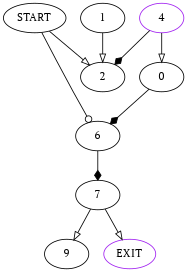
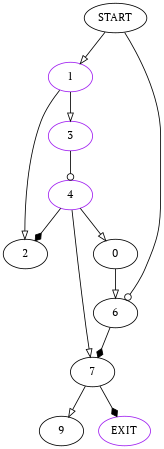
  digraph {
    fontname="PT Serif"
    node [color=black fontname="PT Serif"]
    edge [arrowhead=onormal fontname="PT Serif"]
    n1 [label=START]
-   1
+   1 [color=purple]
    6
    2
+   3 [color=purple]
    7
    4 [color=purple]
    n8 [label=0]
    9
    n10 [color=purple label=EXIT]
-   n1 -> 2
+   n1 -> 1
    n1 -> 6 [arrowhead=odot]
    1 -> 2
+   1 -> 3
    6 -> 7 [arrowhead=diamond]
+   3 -> 4 [arrowhead=odot]
    7 -> 9 [tailport=s2]
-   7 -> n10
+   7 -> n10 [arrowhead=diamond]
    4 -> 2 [arrowhead=diamond]
+   4 -> 7
    4 -> n8
-   n8 -> 6 [arrowhead=diamond]
+   n8 -> 6
  }
